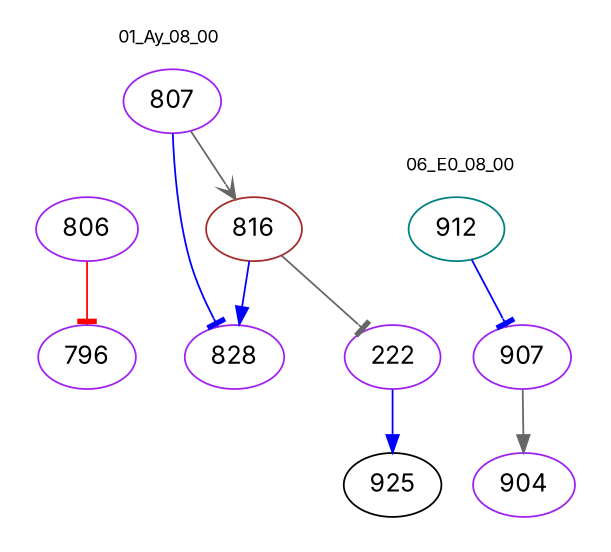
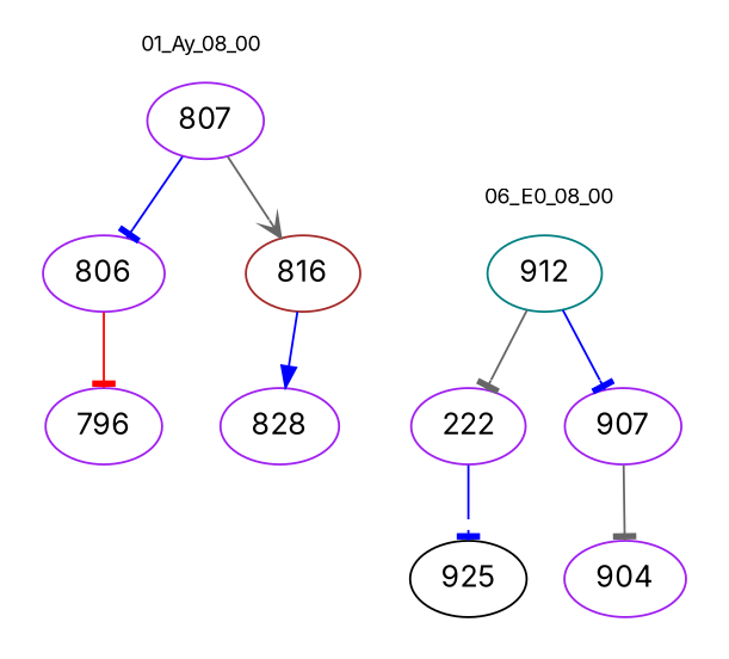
  digraph {
    fontname=Inter
    node [color=purple fontname=Inter]
    edge [arrowhead=tee color=blue fontname=Inter]
    n1 [label=807]
    n2 [label=806]
    n3 [color=brown label=816]
    n4 [label=796]
    n5 [label=828]
    n6 [color=teal label=912]
    n7 [label=907]
    n8 [label=222]
    n9 [label=904]
    n10 [color=black label=925]
    subgraph cluster_1 {
      color=white
      fontsize=10
      label="01_Ay_08_00"
      n1
      n2
      n3
      n4
      n5
    }
    subgraph cluster_2 {
      color=white
      fontsize=10
      label="06_E0_08_00"
      n6
      n7
      n8
      n9
      n10
    }
-   n1 -> n5
+   n1 -> n2
    n1 -> n3 [arrowhead=vee color=gray40]
    n2 -> n4 [color=red]
    n3 -> n5 [arrowhead=normal]
    n6 -> n7
-   n3 -> n8 [color=gray40]
-   n7 -> n9 [arrowhead=normal color=gray40]
-   n8 -> n10 [arrowhead=normal]
+   n6 -> n8 [color=gray40]
+   n7 -> n9 [color=gray40]
+   n8 -> n10
  }
